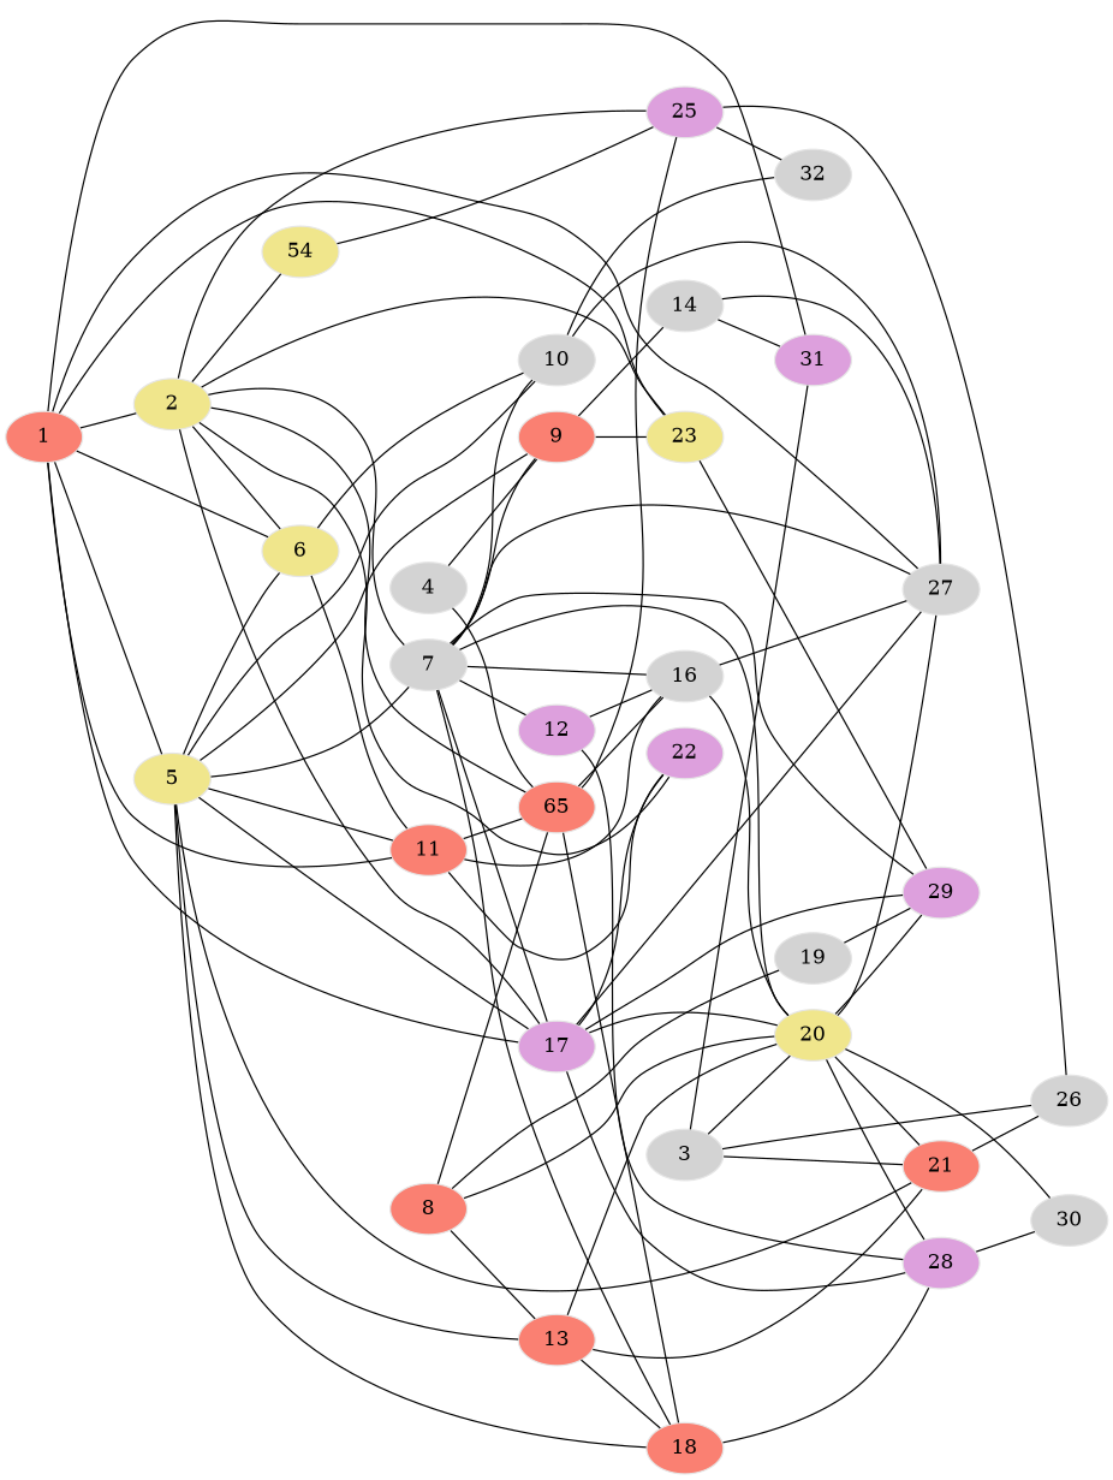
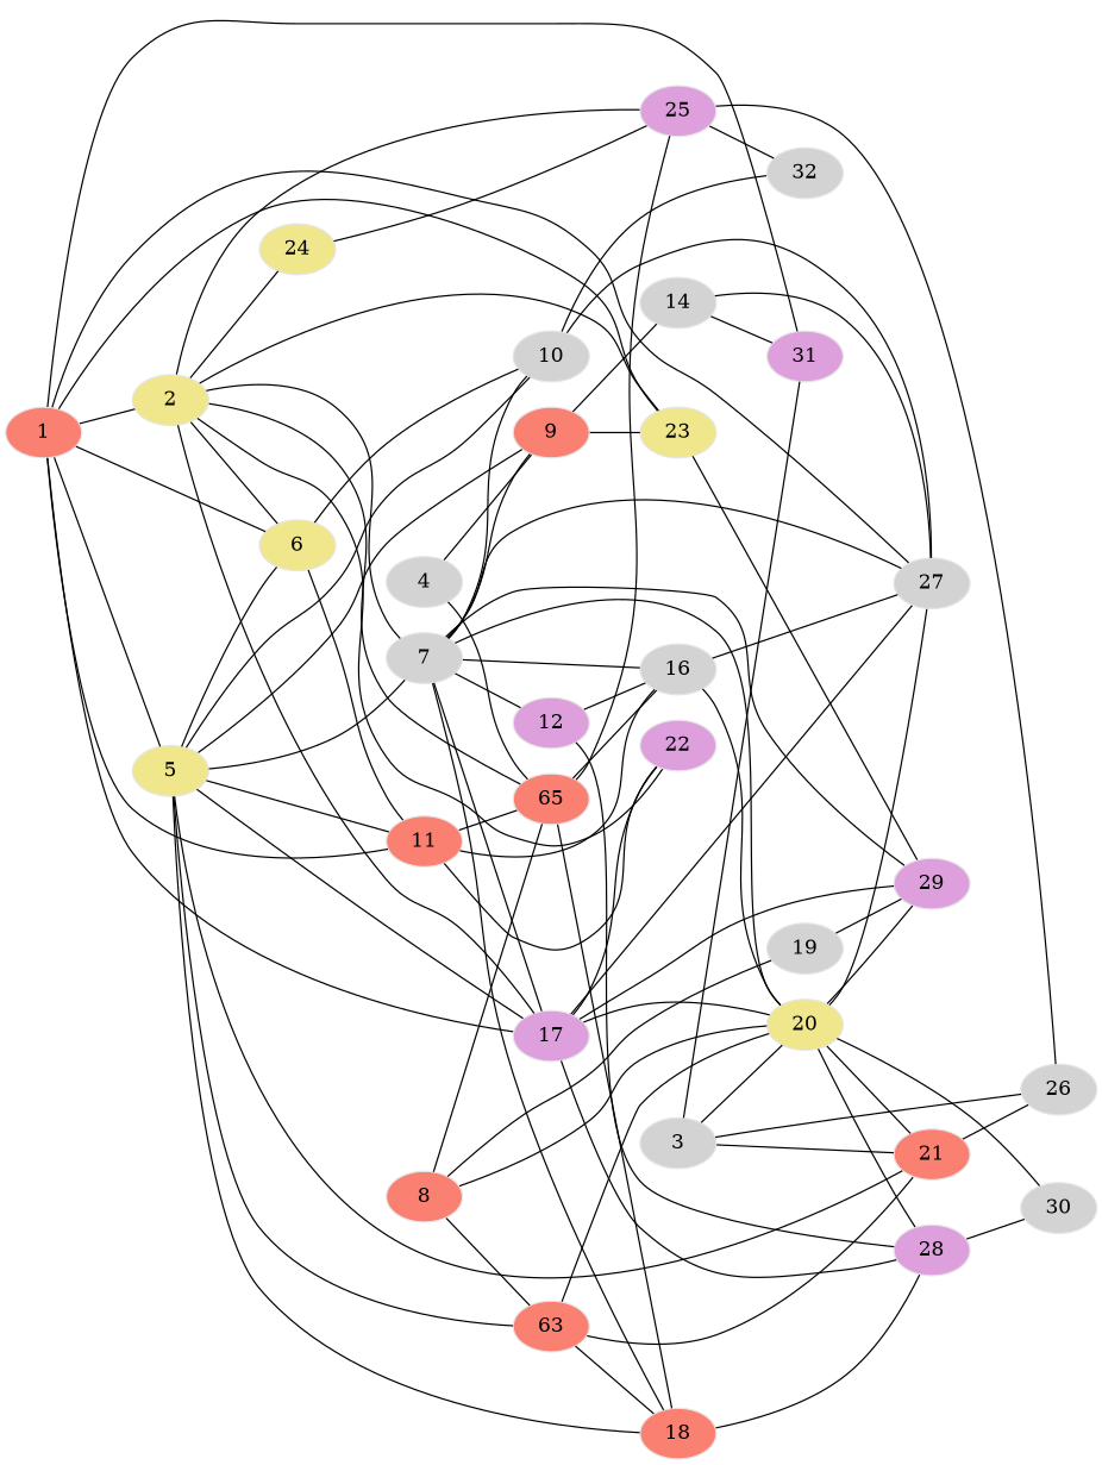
  graph {
    rankdir=LR
    node [color=gray90 fillcolor=lightgrey style=filled]
    edge [weight=1.0]
    1 [fillcolor=salmon]
    2 [fillcolor=khaki]
    5 [fillcolor=khaki]
    6 [fillcolor=khaki]
    11 [fillcolor=salmon]
    17 [fillcolor=plum]
    23 [fillcolor=khaki]
    27
    31 [fillcolor=plum]
    7
    n11 [fillcolor=salmon label=65]
    22 [fillcolor=plum]
-   24 [fillcolor=khaki label=54]
+   24 [fillcolor=khaki]
    25 [fillcolor=plum]
    18 [fillcolor=salmon]
    9 [fillcolor=salmon]
    10
-   13 [fillcolor=salmon]
+   13 [fillcolor=salmon label=63]
    21 [fillcolor=salmon]
    16
    20 [fillcolor=khaki]
    29 [fillcolor=plum]
    28 [fillcolor=plum]
    12 [fillcolor=plum]
    26
    32
    3
    30
    4
    14
    8 [fillcolor=salmon]
    19
    1 -- 2
    1 -- 5
    1 -- 6
    1 -- 11
    1 -- 17
    1 -- 23
    1 -- 27
    1 -- 31
    2 -- 6
    2 -- 17
    2 -- 23
    2 -- 7
    2 -- n11
    2 -- 22
    2 -- 24
    2 -- 25 [weight=2.0]
    5 -- 6
    5 -- 11
    5 -- 17
    5 -- 7
    5 -- 18
    5 -- 9
    5 -- 10 [weight=2.0]
    5 -- 13
    5 -- 21
    6 -- 11
    6 -- 10
    11 -- n11 [weight=2.0]
    11 -- 22
    11 -- 16
    17 -- 27 [weight=3.0]
    17 -- 22
    17 -- 20
    17 -- 29
    17 -- 28
    23 -- 29
    7 -- 17 [weight=2.0]
    7 -- 27 [weight=2.0]
    7 -- 18
    7 -- 9
    7 -- 10 [weight=2.0]
    7 -- 16
    7 -- 20
    7 -- 29
    7 -- 12
    n11 -- 25
    n11 -- 18
    n11 -- 16
    24 -- 25
    25 -- 26
    25 -- 32
    18 -- 28
    9 -- 23
    9 -- 14
    10 -- 27
    10 -- 32 [weight=2.0]
    13 -- 18
    13 -- 21
    13 -- 20
    21 -- 26
    16 -- 27
    16 -- 20
    20 -- 27
    20 -- 21
    20 -- 29
    20 -- 28
    20 -- 30
    28 -- 30
    12 -- 16 [weight=2.0]
    12 -- 28
    3 -- 31
    3 -- 21
    3 -- 20
    3 -- 26
    4 -- n11 [weight=2.0]
    4 -- 9
    14 -- 27
    14 -- 31
    8 -- n11
    8 -- 13
    8 -- 20
    8 -- 19
    19 -- 29
  }
